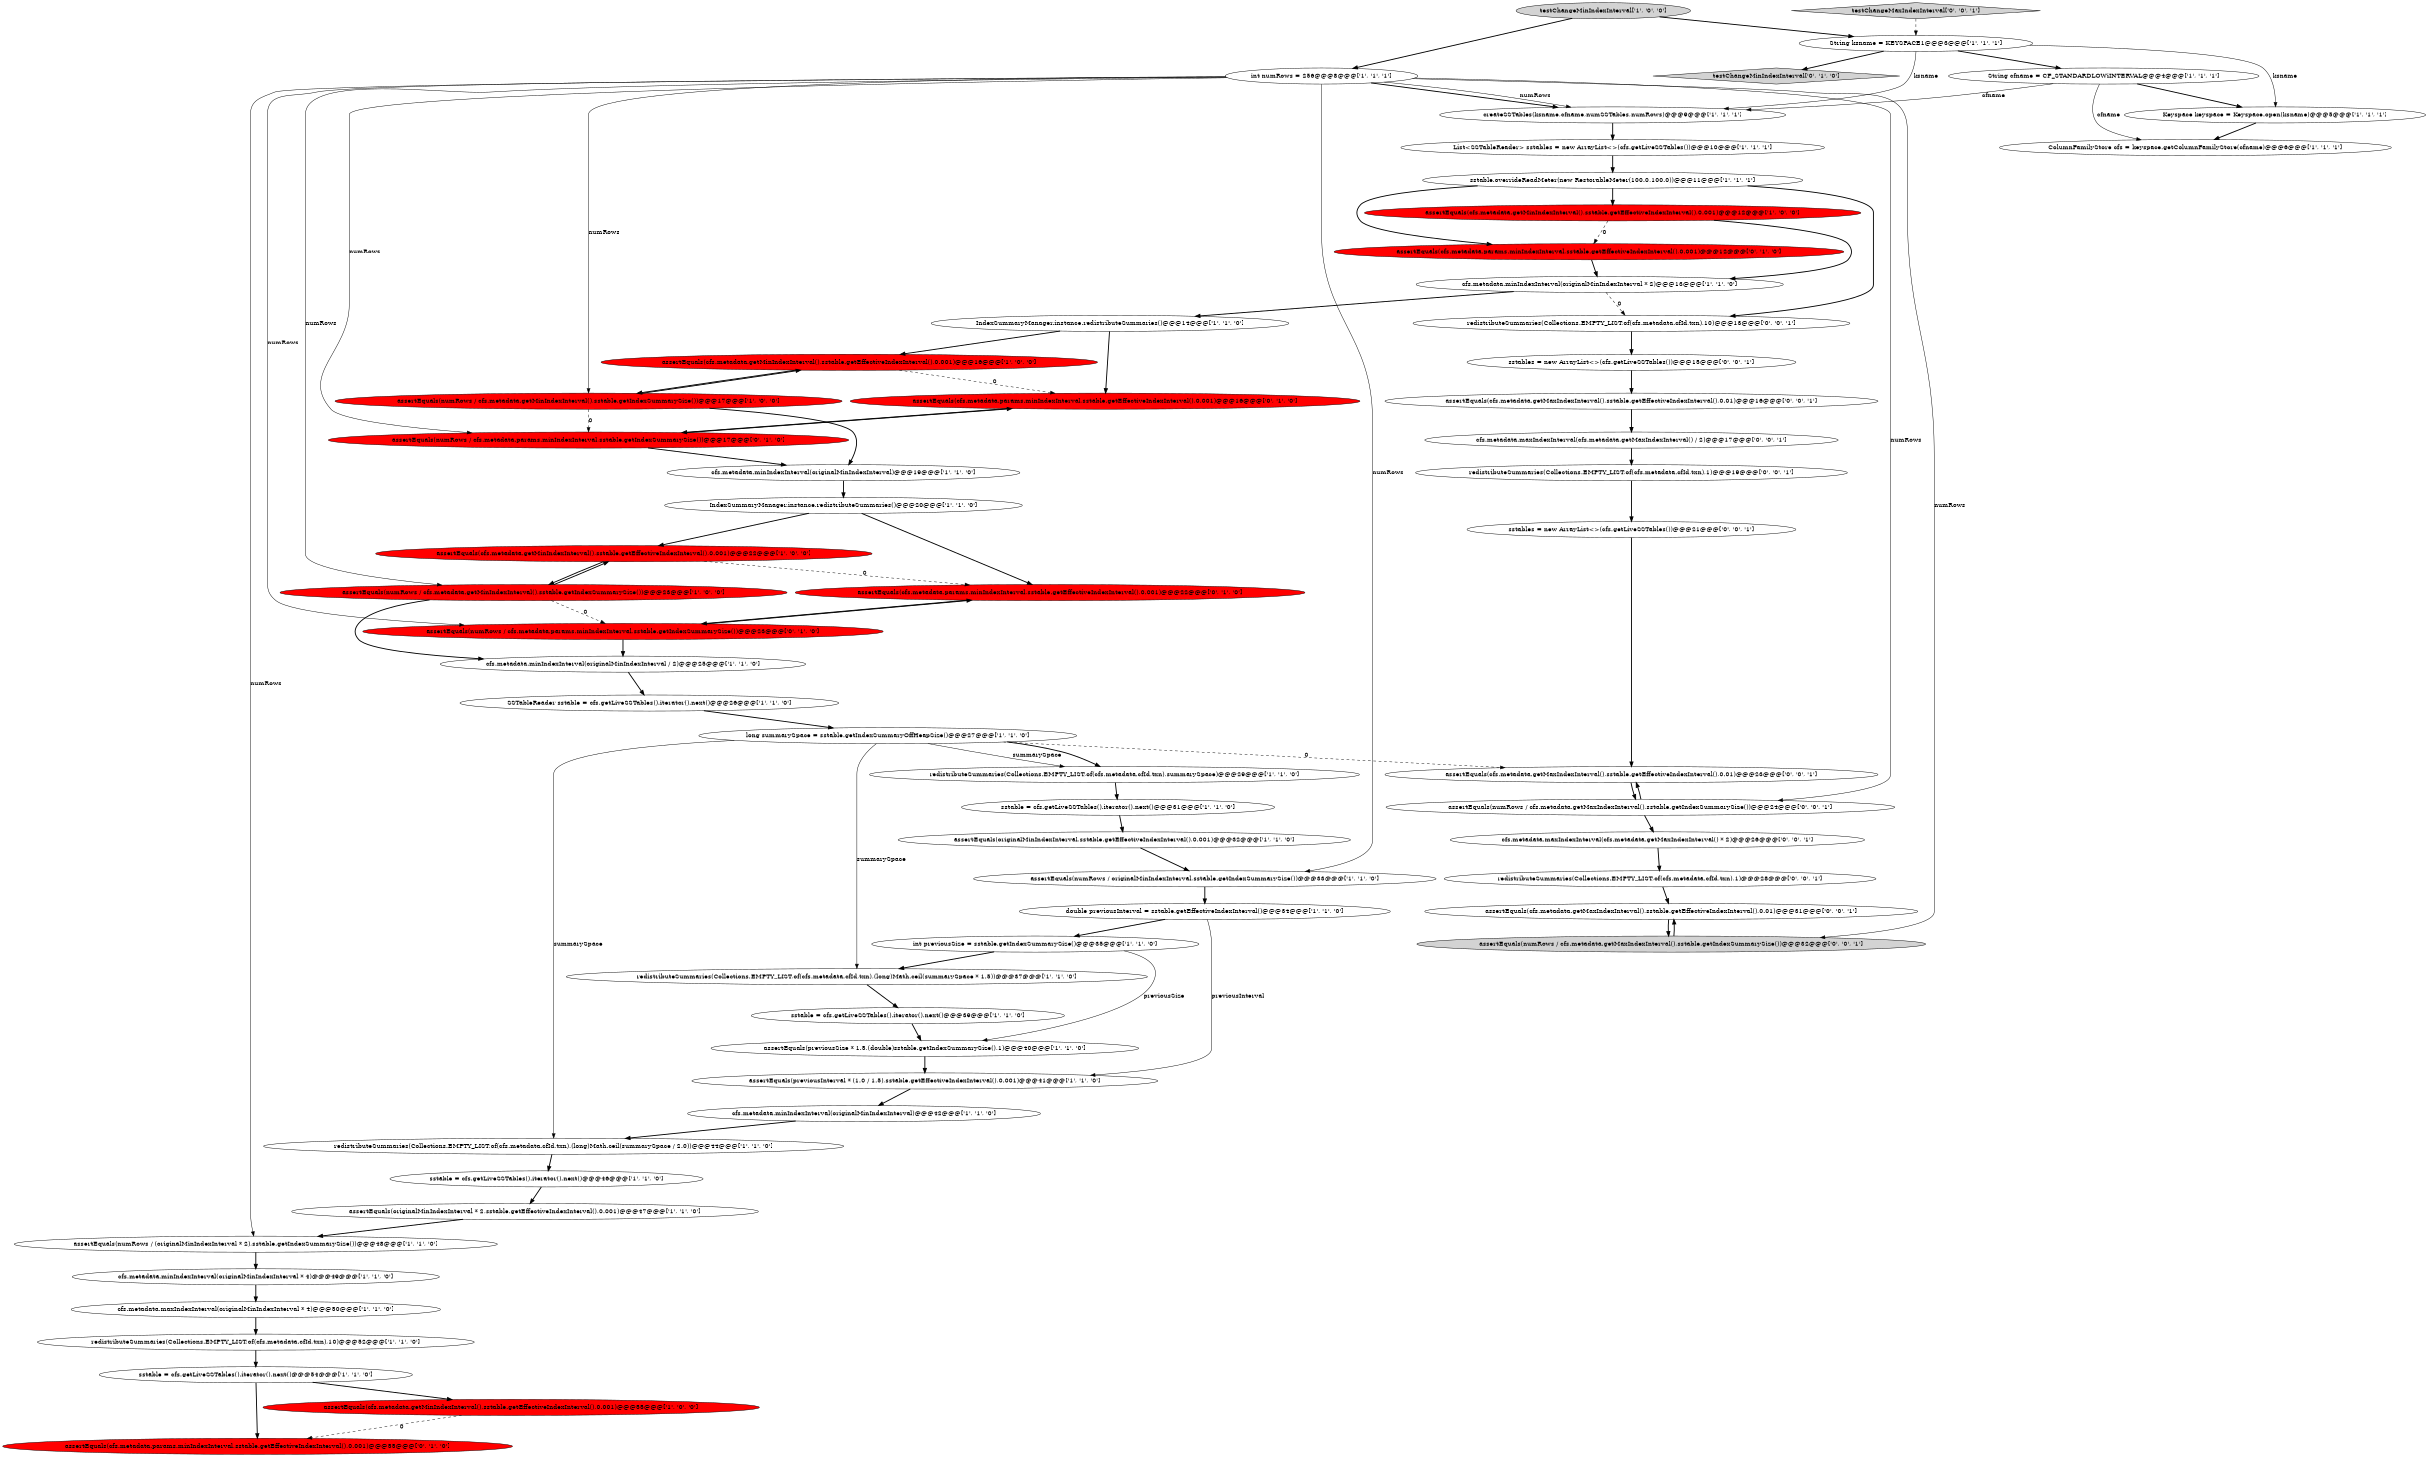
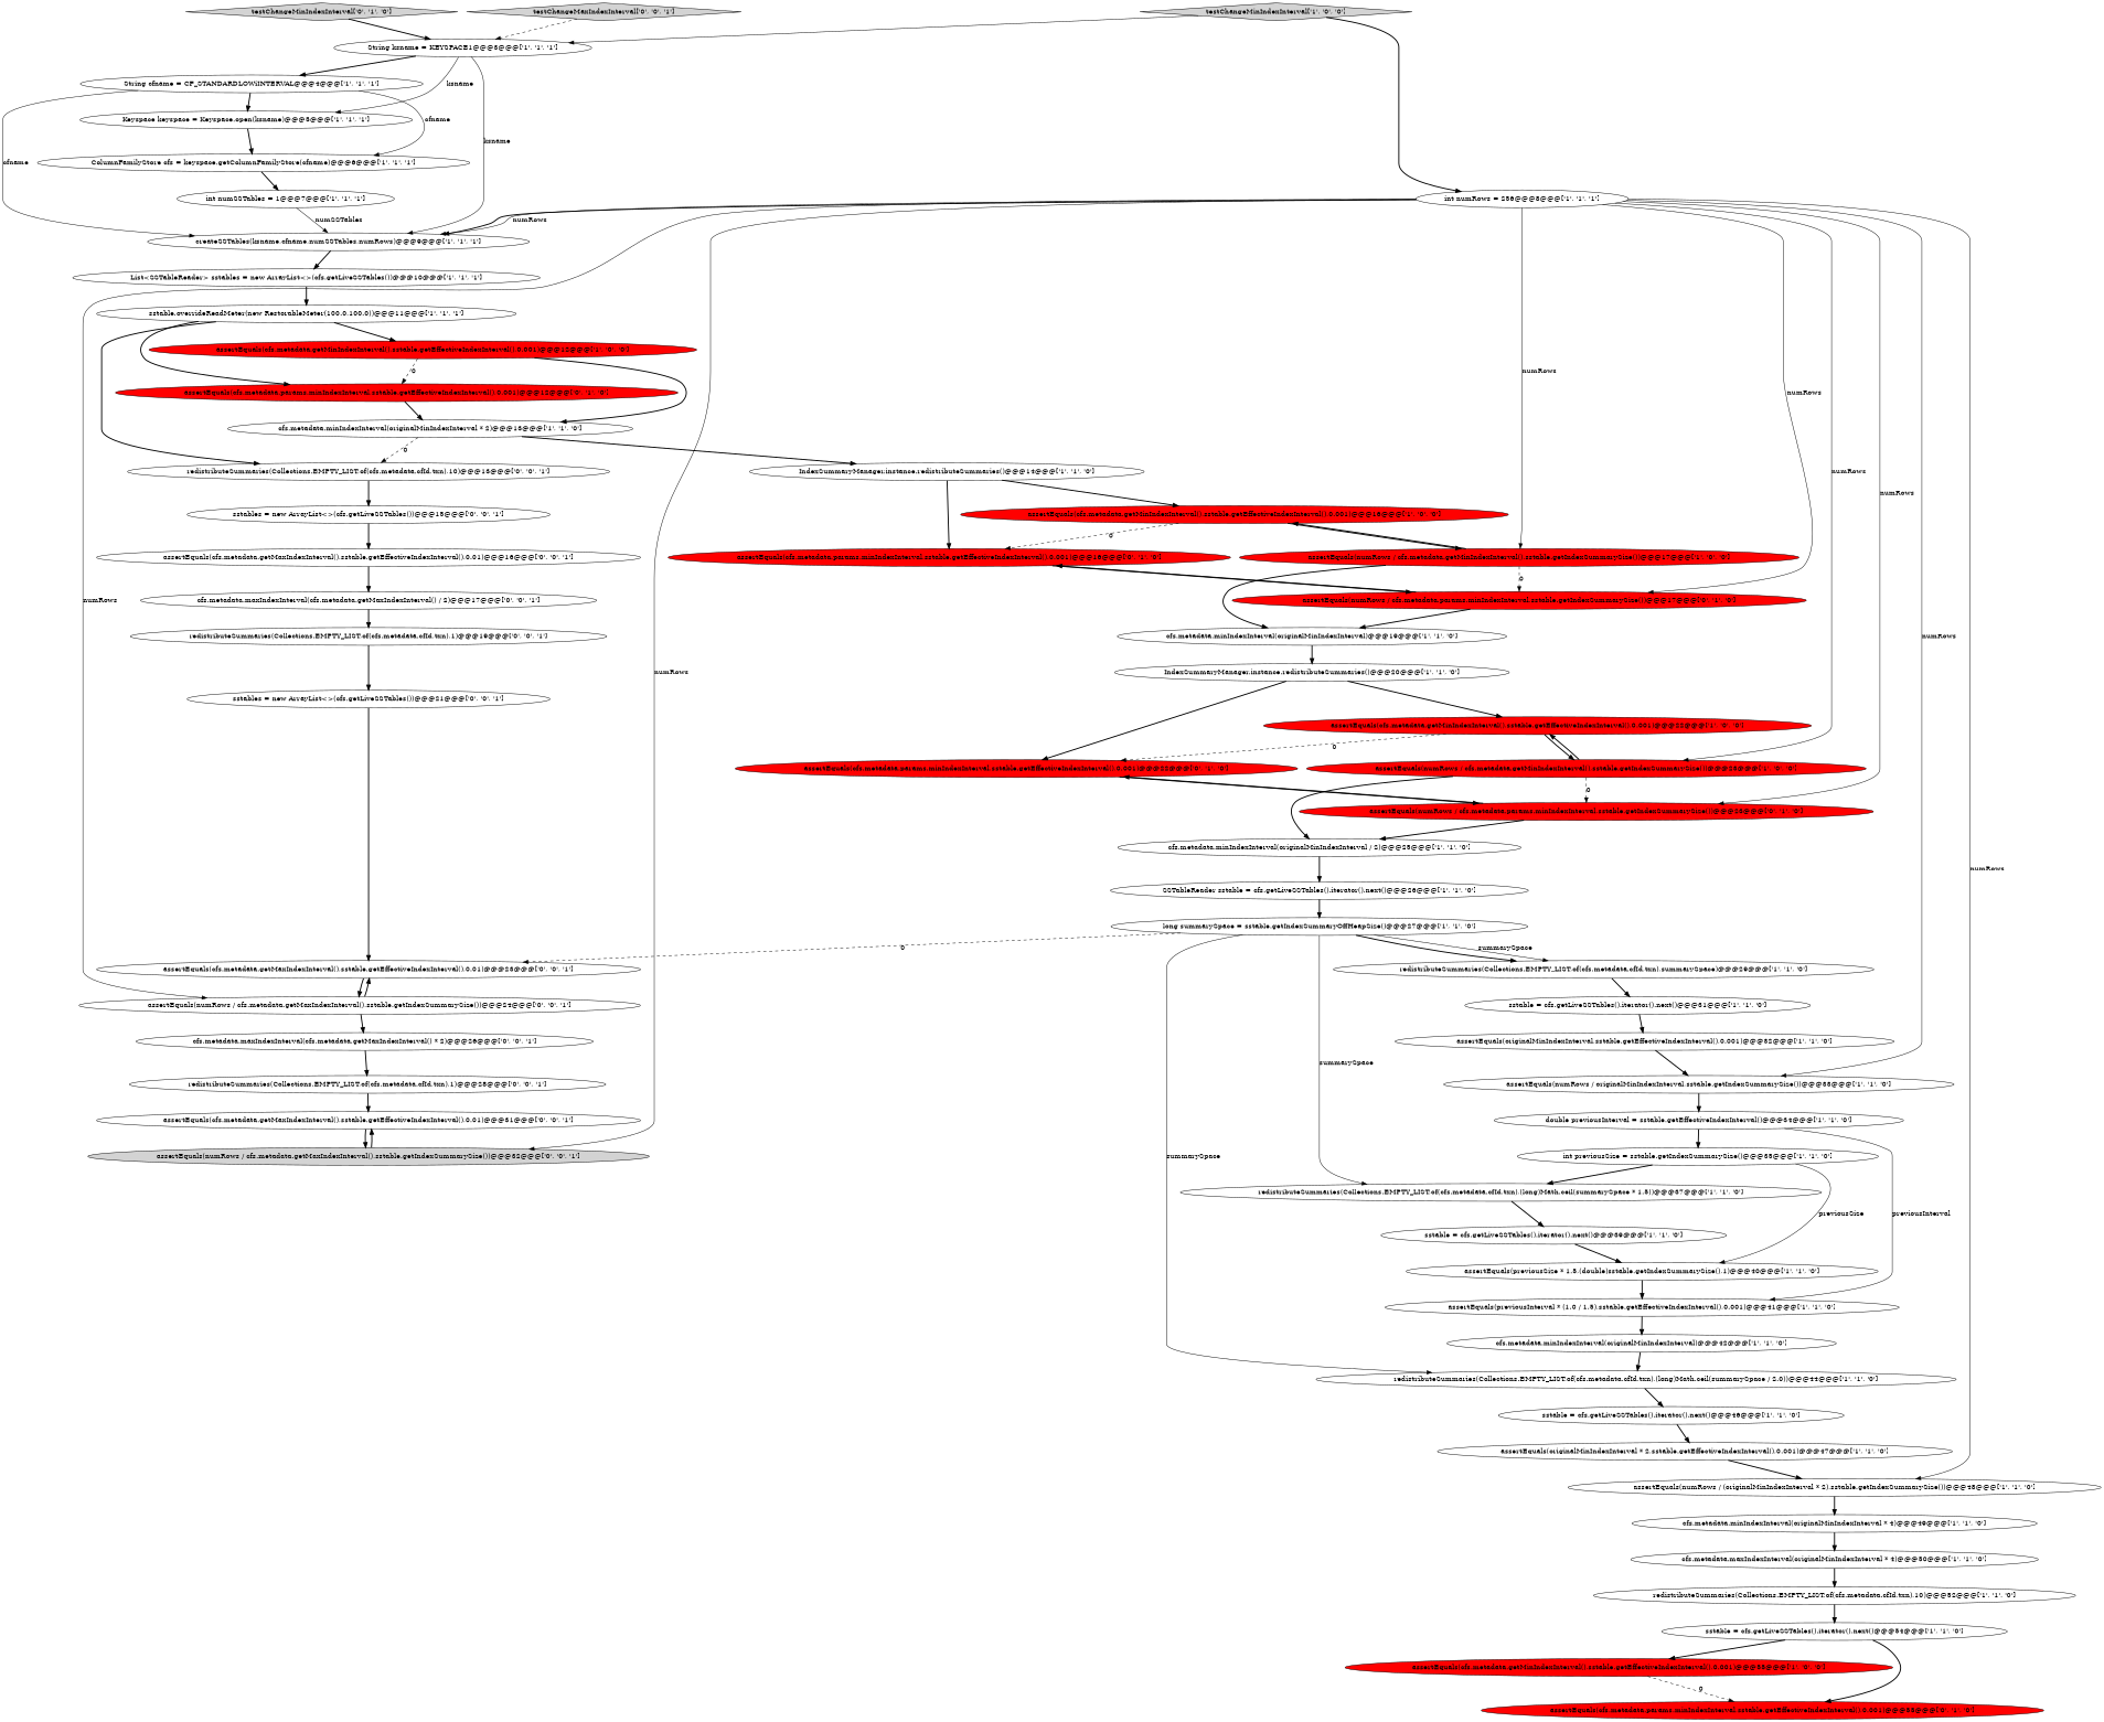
  digraph {
    node [fillcolor=white shape=ellipse style=filled]
    edge [style=bold]
    n1 [label="createSSTables(ksname,cfname,numSSTables,numRows)@@@9@@@['1', '1', '1']"]
    n2 [label="List<SSTableReader> sstables = new ArrayList<>(cfs.getLiveSSTables())@@@10@@@['1', '1', '1']"]
    n3 [label="sstable.overrideReadMeter(new RestorableMeter(100.0,100.0))@@@11@@@['1', '1', '1']"]
    n4 [label="cfs.metadata.minIndexInterval(originalMinIndexInterval * 2)@@@13@@@['1', '1', '0']"]
    n5 [label="redistributeSummaries(Collections.EMPTY_LIST,of(cfs.metadata.cfId,txn),10)@@@13@@@['0', '0', '1']"]
    n6 [label="IndexSummaryManager.instance.redistributeSummaries()@@@14@@@['1', '1', '0']"]
    n7 [label="sstables = new ArrayList<>(cfs.getLiveSSTables())@@@15@@@['0', '0', '1']"]
    n8 [fillcolor=red label="assertEquals(cfs.metadata.getMinIndexInterval(),sstable.getEffectiveIndexInterval(),0.001)@@@16@@@['1', '0', '0']"]
    n9 [fillcolor=red label="assertEquals(cfs.metadata.params.minIndexInterval,sstable.getEffectiveIndexInterval(),0.001)@@@16@@@['0', '1', '0']"]
    n10 [label="assertEquals(numRows / (originalMinIndexInterval * 2),sstable.getIndexSummarySize())@@@48@@@['1', '1', '0']"]
    n11 [label="cfs.metadata.minIndexInterval(originalMinIndexInterval * 4)@@@49@@@['1', '1', '0']"]
    n12 [label="cfs.metadata.maxIndexInterval(originalMinIndexInterval * 4)@@@50@@@['1', '1', '0']"]
    n13 [label="long summarySpace = sstable.getIndexSummaryOffHeapSize()@@@27@@@['1', '1', '0']"]
    n14 [label="redistributeSummaries(Collections.EMPTY_LIST,of(cfs.metadata.cfId,txn),summarySpace)@@@29@@@['1', '1', '0']"]
    n15 [label="assertEquals(cfs.metadata.getMaxIndexInterval(),sstable.getEffectiveIndexInterval(),0.01)@@@23@@@['0', '0', '1']"]
    n16 [label="redistributeSummaries(Collections.EMPTY_LIST,of(cfs.metadata.cfId,txn),(long)Math.ceil(summarySpace / 2.0))@@@44@@@['1', '1', '0']"]
    n17 [label="redistributeSummaries(Collections.EMPTY_LIST,of(cfs.metadata.cfId,txn),(long)Math.ceil(summarySpace * 1.5))@@@37@@@['1', '1', '0']"]
    n18 [label="sstable = cfs.getLiveSSTables().iterator().next()@@@31@@@['1', '1', '0']"]
    n19 [label="assertEquals(numRows / cfs.metadata.getMaxIndexInterval(),sstable.getIndexSummarySize())@@@24@@@['0', '0', '1']"]
    n20 [label="sstable = cfs.getLiveSSTables().iterator().next()@@@46@@@['1', '1', '0']"]
    n21 [label="sstable = cfs.getLiveSSTables().iterator().next()@@@39@@@['1', '1', '0']"]
    n22 [label="assertEquals(numRows / originalMinIndexInterval,sstable.getIndexSummarySize())@@@33@@@['1', '1', '0']"]
    n23 [label="double previousInterval = sstable.getEffectiveIndexInterval()@@@34@@@['1', '1', '0']"]
    n24 [label="assertEquals(previousInterval * (1.0 / 1.5),sstable.getEffectiveIndexInterval(),0.001)@@@41@@@['1', '1', '0']"]
    n25 [label="int previousSize = sstable.getIndexSummarySize()@@@35@@@['1', '1', '0']"]
    n26 [label="cfs.metadata.minIndexInterval(originalMinIndexInterval)@@@42@@@['1', '1', '0']"]
    n27 [label="int numRows = 256@@@8@@@['1', '1', '1']"]
    n28 [fillcolor=red label="assertEquals(numRows / cfs.metadata.getMinIndexInterval(),sstable.getIndexSummarySize())@@@17@@@['1', '0', '0']"]
    n29 [fillcolor=red label="assertEquals(numRows / cfs.metadata.params.minIndexInterval,sstable.getIndexSummarySize())@@@23@@@['0', '1', '0']"]
    n30 [fillcolor=lightgray label="assertEquals(numRows / cfs.metadata.getMaxIndexInterval(),sstable.getIndexSummarySize())@@@32@@@['0', '0', '1']"]
    n31 [fillcolor=red label="assertEquals(numRows / cfs.metadata.getMinIndexInterval(),sstable.getIndexSummarySize())@@@23@@@['1', '0', '0']"]
    n32 [fillcolor=red label="assertEquals(numRows / cfs.metadata.params.minIndexInterval,sstable.getIndexSummarySize())@@@17@@@['0', '1', '0']"]
    n33 [label="cfs.metadata.minIndexInterval(originalMinIndexInterval)@@@19@@@['1', '1', '0']"]
    n34 [fillcolor=red label="assertEquals(cfs.metadata.params.minIndexInterval,sstable.getEffectiveIndexInterval(),0.001)@@@22@@@['0', '1', '0']"]
    n35 [label="cfs.metadata.minIndexInterval(originalMinIndexInterval / 2)@@@25@@@['1', '1', '0']"]
    n36 [label="assertEquals(cfs.metadata.getMaxIndexInterval(),sstable.getEffectiveIndexInterval(),0.01)@@@31@@@['0', '0', '1']"]
    n37 [label="cfs.metadata.maxIndexInterval(cfs.metadata.getMaxIndexInterval() * 2)@@@26@@@['0', '0', '1']"]
    n38 [fillcolor=red label="assertEquals(cfs.metadata.getMinIndexInterval(),sstable.getEffectiveIndexInterval(),0.001)@@@22@@@['1', '0', '0']"]
    n39 [label="IndexSummaryManager.instance.redistributeSummaries()@@@20@@@['1', '1', '0']"]
    n40 [label="SSTableReader sstable = cfs.getLiveSSTables().iterator().next()@@@26@@@['1', '1', '0']"]
    n41 [label="ColumnFamilyStore cfs = keyspace.getColumnFamilyStore(cfname)@@@6@@@['1', '1', '1']"]
+   n42 [label="int numSSTables = 1@@@7@@@['1', '1', '1']"]
    n43 [label="assertEquals(previousSize * 1.5,(double)sstable.getIndexSummarySize(),1)@@@40@@@['1', '1', '0']"]
    n44 [label="assertEquals(cfs.metadata.getMaxIndexInterval(),sstable.getEffectiveIndexInterval(),0.01)@@@16@@@['0', '0', '1']"]
    n45 [fillcolor=red label="assertEquals(cfs.metadata.params.minIndexInterval,sstable.getEffectiveIndexInterval(),0.001)@@@12@@@['0', '1', '0']"]
    n46 [fillcolor=lightgray label="testChangeMinIndexInterval['0', '1', '0']" shape=diamond]
    n47 [label="String ksname = KEYSPACE1@@@3@@@['1', '1', '1']"]
    n48 [label="String cfname = CF_STANDARDLOWiINTERVAL@@@4@@@['1', '1', '1']"]
    n49 [label="Keyspace keyspace = Keyspace.open(ksname)@@@5@@@['1', '1', '1']"]
    n50 [label="assertEquals(originalMinIndexInterval,sstable.getEffectiveIndexInterval(),0.001)@@@32@@@['1', '1', '0']"]
    n51 [label="redistributeSummaries(Collections.EMPTY_LIST,of(cfs.metadata.cfId,txn),1)@@@28@@@['0', '0', '1']"]
    n52 [label="cfs.metadata.maxIndexInterval(cfs.metadata.getMaxIndexInterval() / 2)@@@17@@@['0', '0', '1']"]
    n53 [label="redistributeSummaries(Collections.EMPTY_LIST,of(cfs.metadata.cfId,txn),1)@@@19@@@['0', '0', '1']"]
    n54 [label="sstables = new ArrayList<>(cfs.getLiveSSTables())@@@21@@@['0', '0', '1']"]
    n55 [fillcolor=red label="assertEquals(cfs.metadata.getMinIndexInterval(),sstable.getEffectiveIndexInterval(),0.001)@@@12@@@['1', '0', '0']"]
    n56 [label="assertEquals(originalMinIndexInterval * 2,sstable.getEffectiveIndexInterval(),0.001)@@@47@@@['1', '1', '0']"]
    n57 [label="redistributeSummaries(Collections.EMPTY_LIST,of(cfs.metadata.cfId,txn),10)@@@52@@@['1', '1', '0']"]
    n58 [label="sstable = cfs.getLiveSSTables().iterator().next()@@@54@@@['1', '1', '0']"]
    n59 [fillcolor=red label="assertEquals(cfs.metadata.getMinIndexInterval(),sstable.getEffectiveIndexInterval(),0.001)@@@55@@@['1', '0', '0']"]
    n60 [fillcolor=red label="assertEquals(cfs.metadata.params.minIndexInterval,sstable.getEffectiveIndexInterval(),0.001)@@@55@@@['0', '1', '0']"]
    n61 [fillcolor=lightgray label="testChangeMaxIndexInterval['0', '0', '1']" shape=diamond]
-   n62 [fillcolor=lightgray label="testChangeMinIndexInterval['1', '0', '0']"]
+   n62 [fillcolor=lightgray label="testChangeMinIndexInterval['1', '0', '0']" shape=diamond]
    n1 -> n2
    n2 -> n3
    n3 -> n5
    n3 -> n45
    n3 -> n55
    n4 -> n5 [label=0 style=dashed]
    n4 -> n6
    n5 -> n7
    n6 -> n8
    n6 -> n9
    n7 -> n44
    n8 -> n9 [label=0 style=dashed]
    n8 -> n28
    n9 -> n32
    n10 -> n11
    n11 -> n12
    n12 -> n57
    n13 -> n14 [label=summarySpace style=solid]
    n13 -> n14
    n13 -> n15 [label=0 style=dashed]
    n13 -> n16 [label=summarySpace style=solid]
    n13 -> n17 [label=summarySpace style=solid]
    n14 -> n18
    n15 -> n19
    n16 -> n20
    n17 -> n21
    n18 -> n50
    n19 -> n15
    n19 -> n37
    n20 -> n56
    n21 -> n43
    n22 -> n23
    n23 -> n24 [label=previousInterval style=solid]
    n23 -> n25
    n24 -> n26
    n25 -> n17
    n25 -> n43 [label=previousSize style=solid]
    n26 -> n16
    n27 -> n1
    n27 -> n1 [label=numRows style=solid]
    n27 -> n10 [label=numRows style=solid]
    n27 -> n19 [label=numRows style=solid]
    n27 -> n22 [label=numRows style=solid]
    n27 -> n28 [label=numRows style=solid]
    n27 -> n29 [label=numRows style=solid]
    n27 -> n30 [label=numRows style=solid]
    n27 -> n31 [label=numRows style=solid]
    n27 -> n32 [label=numRows style=solid]
    n28 -> n8
    n28 -> n32 [label=0 style=dashed]
    n28 -> n33
    n29 -> n34
    n29 -> n35
    n30 -> n36
    n31 -> n29 [label=0 style=dashed]
    n31 -> n35
    n31 -> n38
    n32 -> n9
    n32 -> n33
    n33 -> n39
    n34 -> n29
    n35 -> n40
    n36 -> n30
    n37 -> n51
    n38 -> n31
    n38 -> n34 [label=0 style=dashed]
    n39 -> n34
    n39 -> n38
    n40 -> n13
+   n41 -> n42
+   n42 -> n1 [label=numSSTables style=solid]
    n43 -> n24
    n44 -> n52
    n45 -> n4
-   n47 -> n46
+   n46 -> n47
    n47 -> n1 [label=ksname style=solid]
    n47 -> n48
    n47 -> n49 [label=ksname style=solid]
    n48 -> n1 [label=cfname style=solid]
    n48 -> n41 [label=cfname style=solid]
    n48 -> n49
    n49 -> n41
    n50 -> n22
    n51 -> n36
    n52 -> n53
    n53 -> n54
    n54 -> n15
    n55 -> n4
    n55 -> n45 [label=0 style=dashed]
    n56 -> n10
    n57 -> n58
    n58 -> n59
    n58 -> n60
    n59 -> n60 [label=0 style=dashed]
    n61 -> n47 [style=dashed]
    n62 -> n27
-   n62 -> n47
+   n62 -> n47 [style=solid]
  }
